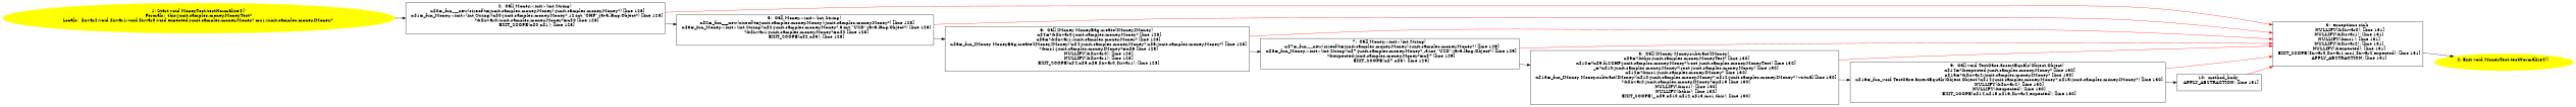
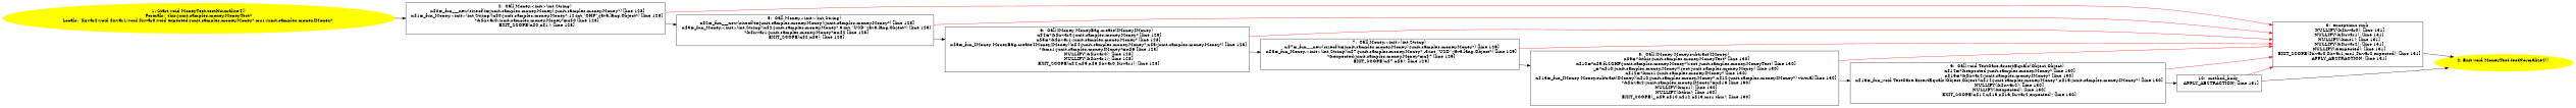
  digraph {
    rankdir=LR
    node [shape=box]
    n1 [color=yellow label="1: Start void MoneyTest.testNormalize4()\nFormals:  this:junit.samples.money.MoneyTest*\nLocals:  $irvar2:void $irvar1:void $irvar0:void expected:junit.samples.money.Money* ms1:junit.samples.money.IMoney* \n  " style=filled shape=""]
    n2 [label="4:  Call Money.<init>(int,String) \n   n$0=_fun___new(sizeof(t=junit.samples.money.Money):junit.samples.money.Money*) [line 128]\n  n$1=_fun_Money.<init>(int,String)(n$0:junit.samples.money.Money*,12:int,\"CHF\":java.lang.Object*) [line 128]\n  *&$irvar0:junit.samples.money.Money*=n$0 [line 128]\n  EXIT_SCOPE(n$0,n$1); [line 128]\n "]
    n3 [label="3:  exceptions sink \n   NULLIFY(&$irvar0); [line 131]\n  NULLIFY(&$irvar1); [line 131]\n  NULLIFY(&ms1); [line 131]\n  NULLIFY(&$irvar2); [line 131]\n  NULLIFY(&expected); [line 131]\n  EXIT_SCOPE($irvar0,$irvar1,ms1,$irvar2,expected); [line 131]\n  APPLY_ABSTRACTION; [line 131]\n "]
    n4 [label="5:  Call Money.<init>(int,String) \n   n$2=_fun___new(sizeof(t=junit.samples.money.Money):junit.samples.money.Money*) [line 128]\n  n$3=_fun_Money.<init>(int,String)(n$2:junit.samples.money.Money*,3:int,\"USD\":java.lang.Object*) [line 128]\n  *&$irvar1:junit.samples.money.Money*=n$2 [line 128]\n  EXIT_SCOPE(n$2,n$3); [line 128]\n "]
    n5 [color=yellow label="2: Exit void MoneyTest.testNormalize4() \n  " style=filled shape=""]
    n6 [label="6:  Call IMoney MoneyBag.create(IMoney,IMoney) \n   n$4=*&$irvar0:junit.samples.money.Money* [line 128]\n  n$5=*&$irvar1:junit.samples.money.Money* [line 128]\n  n$6=_fun_IMoney MoneyBag.create(IMoney,IMoney)(n$4:junit.samples.money.Money*,n$5:junit.samples.money.Money*) [line 128]\n  *&ms1:junit.samples.money.IMoney*=n$6 [line 128]\n  NULLIFY(&$irvar0); [line 128]\n  NULLIFY(&$irvar1); [line 128]\n  EXIT_SCOPE(n$4,n$5,n$6,$irvar0,$irvar1); [line 128]\n "]
    n7 [label="7:  Call Money.<init>(int,String) \n   n$7=_fun___new(sizeof(t=junit.samples.money.Money):junit.samples.money.Money*) [line 129]\n  n$8=_fun_Money.<init>(int,String)(n$7:junit.samples.money.Money*,-3:int,\"USD\":java.lang.Object*) [line 129]\n  *&expected:junit.samples.money.Money*=n$7 [line 129]\n  EXIT_SCOPE(n$7,n$8); [line 129]\n "]
    n8 [label="8:  Call IMoney Money.subtract(IMoney) \n   n$9=*&this:junit.samples.money.MoneyTest* [line 130]\n  n$10=*n$9.f12CHF:junit.samples.money.Money*(root junit.samples.money.MoneyTest) [line 130]\n  _=*n$10:junit.samples.money.Money*(root junit.samples.money.Money) [line 130]\n  n$12=*&ms1:junit.samples.money.IMoney* [line 130]\n  n$13=_fun_IMoney Money.subtract(IMoney)(n$10:junit.samples.money.Money*,n$12:junit.samples.money.IMoney*) virtual [line 130]\n  *&$irvar2:junit.samples.money.IMoney*=n$13 [line 130]\n  NULLIFY(&ms1); [line 130]\n  NULLIFY(&this); [line 130]\n  EXIT_SCOPE(_,n$9,n$10,n$12,n$13,ms1,this); [line 130]\n "]
    n9 [label="9:  Call void TestCase.assertEquals(Object,Object) \n   n$14=*&expected:junit.samples.money.Money* [line 130]\n  n$15=*&$irvar2:junit.samples.money.IMoney* [line 130]\n  n$16=_fun_void TestCase.assertEquals(Object,Object)(n$14:junit.samples.money.Money*,n$15:junit.samples.money.IMoney*) [line 130]\n  NULLIFY(&$irvar2); [line 130]\n  NULLIFY(&expected); [line 130]\n  EXIT_SCOPE(n$14,n$15,n$16,$irvar2,expected); [line 130]\n "]
    n10 [label="10:  method_body \n   APPLY_ABSTRACTION; [line 131]\n "]
    n1 -> n2
    n2 -> n3 [color=red]
    n2 -> n4
    n3 -> n5
    n4 -> n3 [color=red]
    n4 -> n6
    n6 -> n3 [color=red]
    n6 -> n7
    n7 -> n3 [color=red]
    n7 -> n8
    n8 -> n3 [color=red]
    n8 -> n9
    n9 -> n3 [color=red]
    n9 -> n10
    n10 -> n3 [color=red]
+   n10 -> n5
  }
